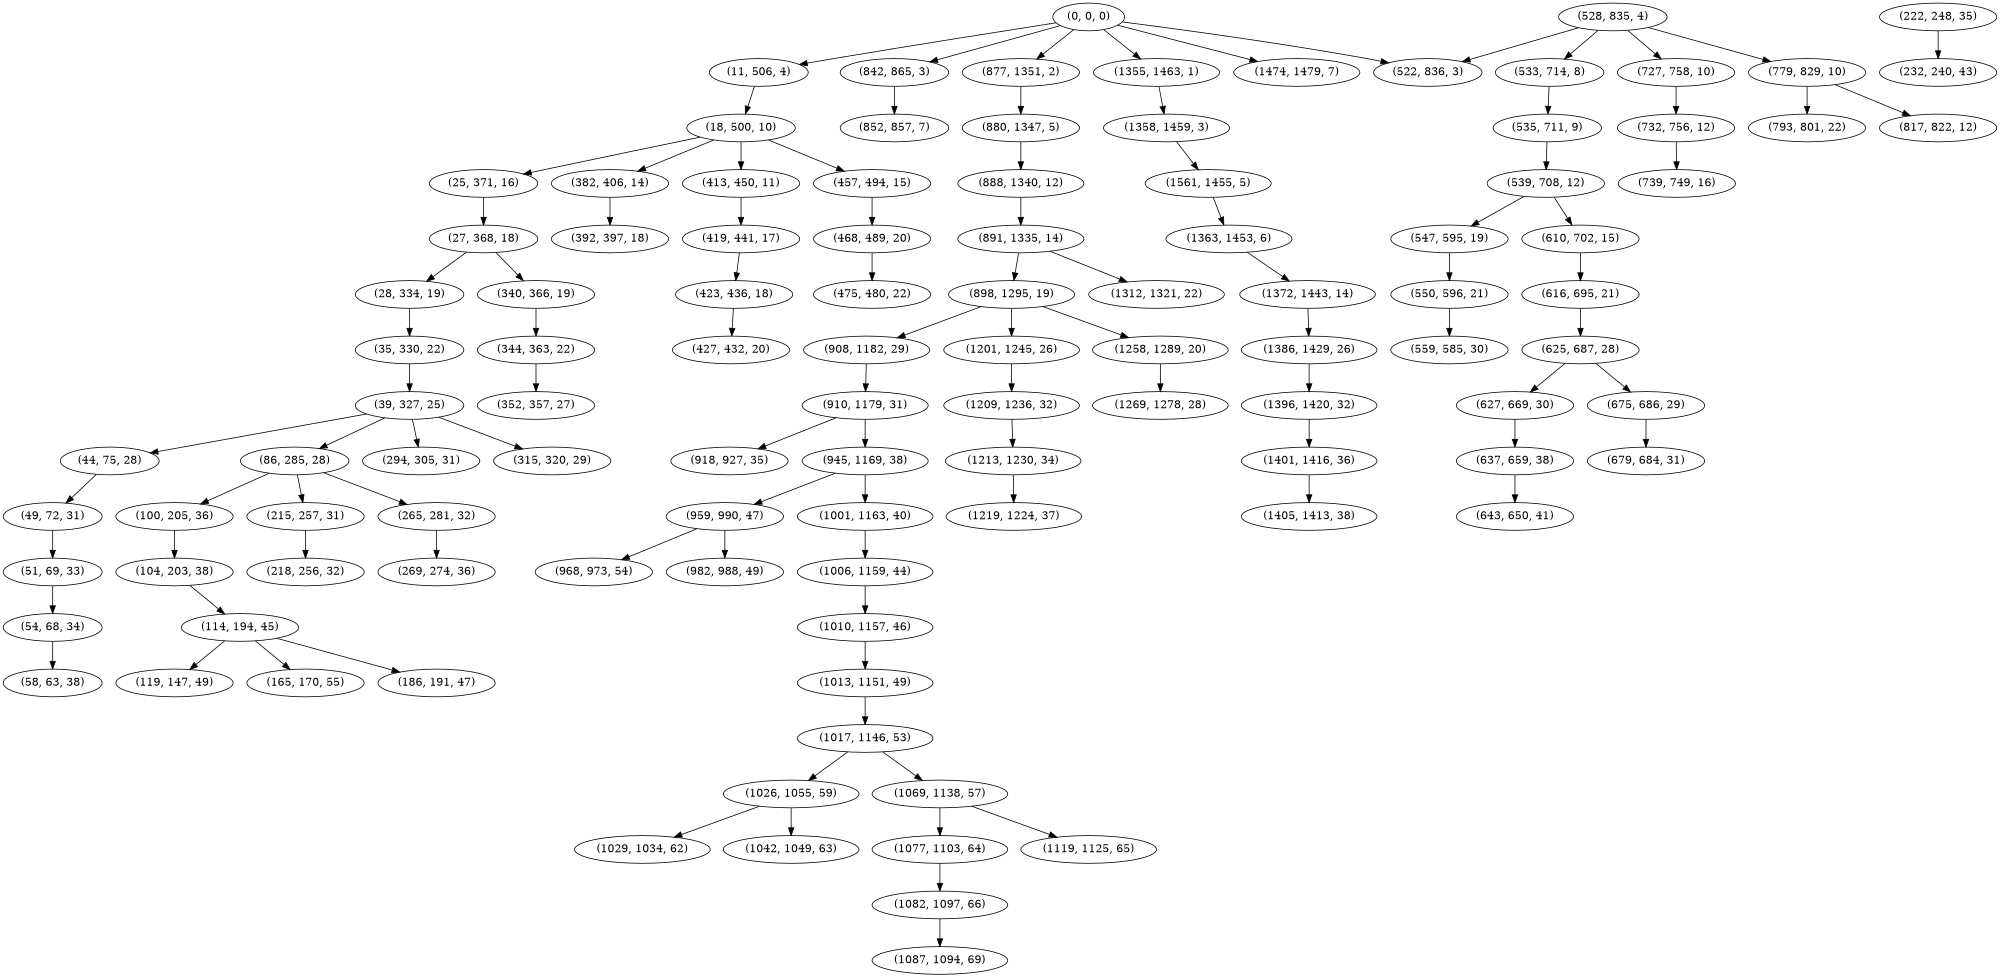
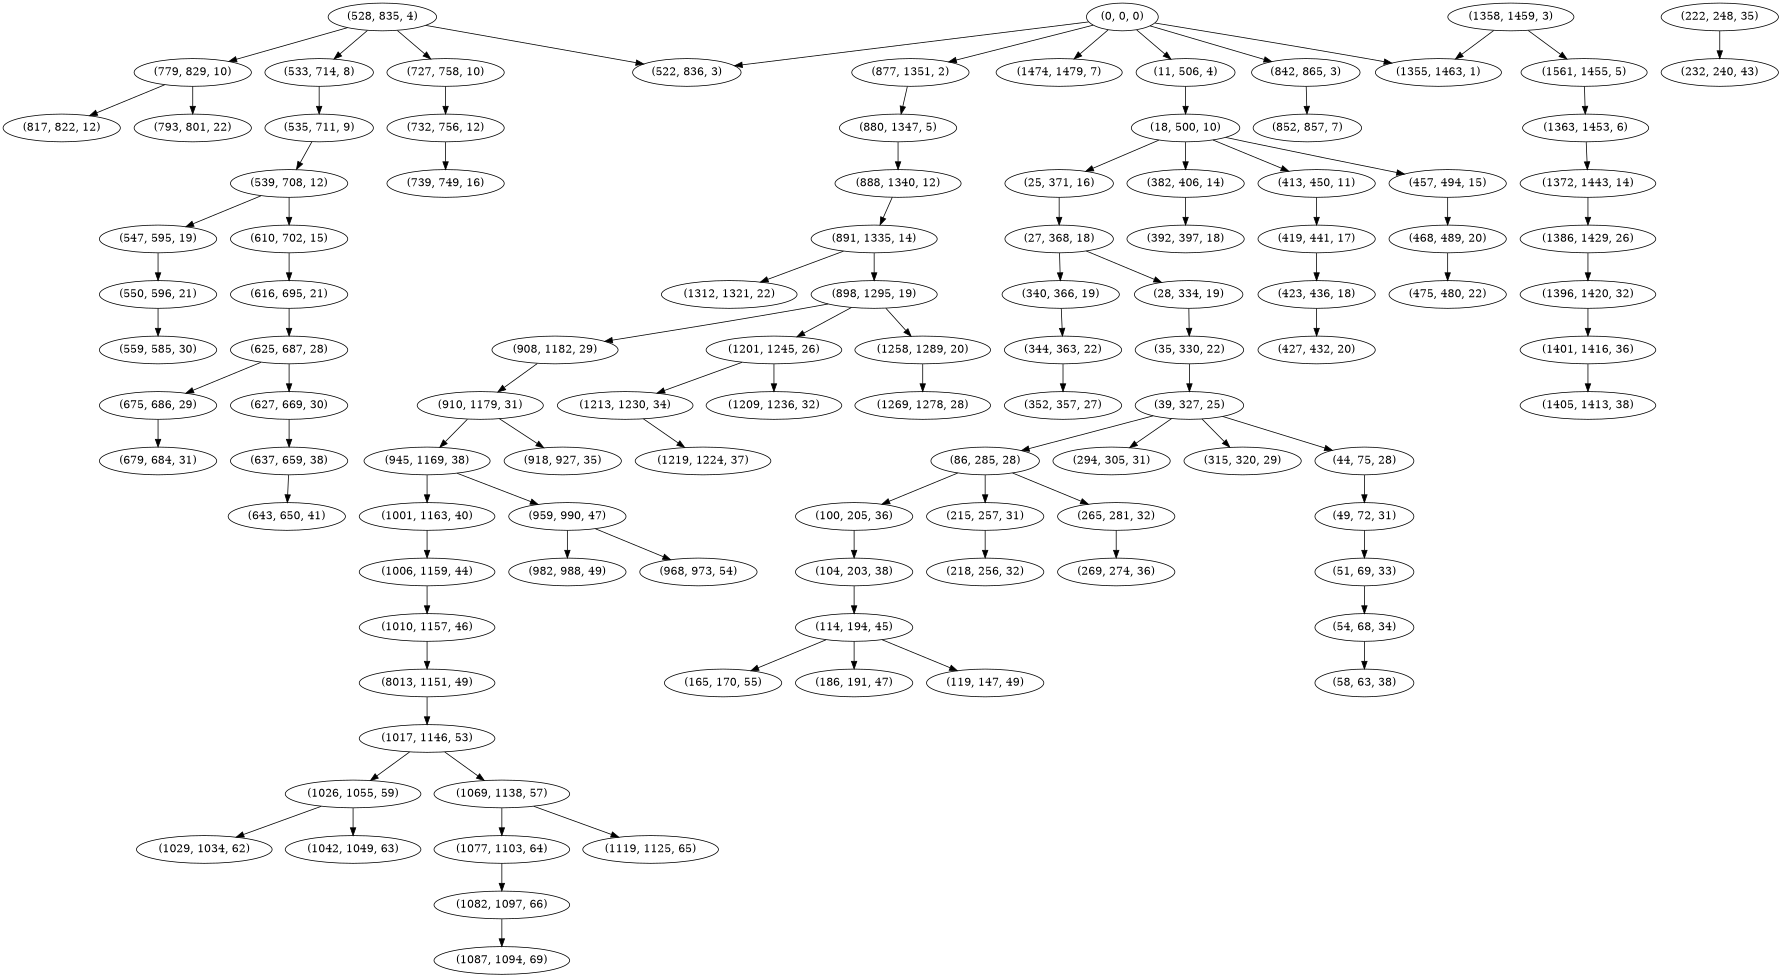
  digraph {
    "(0, 0, 0)"
    "(11, 506, 4)"
    "(522, 836, 3)"
    "(842, 865, 3)"
    "(877, 1351, 2)"
    "(1355, 1463, 1)"
    "(1474, 1479, 7)"
    "(18, 500, 10)"
    "(852, 857, 7)"
    "(880, 1347, 5)"
    "(1358, 1459, 3)"
    "(25, 371, 16)"
    "(382, 406, 14)"
    "(413, 450, 11)"
    "(457, 494, 15)"
    "(27, 368, 18)"
    "(392, 397, 18)"
    "(419, 441, 17)"
    "(468, 489, 20)"
    "(28, 334, 19)"
    "(340, 366, 19)"
    "(35, 330, 22)"
    "(344, 363, 22)"
    "(39, 327, 25)"
    "(44, 75, 28)"
    "(86, 285, 28)"
    "(294, 305, 31)"
    "(315, 320, 29)"
    "(49, 72, 31)"
    "(100, 205, 36)"
    "(215, 257, 31)"
    "(265, 281, 32)"
    "(51, 69, 33)"
    "(54, 68, 34)"
    "(58, 63, 38)"
    "(104, 203, 38)"
    "(218, 256, 32)"
    "(269, 274, 36)"
    "(114, 194, 45)"
    "(119, 147, 49)"
    "(165, 170, 55)"
    "(186, 191, 47)"
    "(222, 248, 35)"
    "(232, 240, 43)"
    "(352, 357, 27)"
    "(423, 436, 18)"
    "(427, 432, 20)"
    "(475, 480, 22)"
    "(528, 835, 4)"
    "(533, 714, 8)"
    "(727, 758, 10)"
    "(779, 829, 10)"
    "(535, 711, 9)"
    "(732, 756, 12)"
    "(793, 801, 22)"
    "(817, 822, 12)"
    "(539, 708, 12)"
    n58 [label="(547, 595, 19)"]
    "(610, 702, 15)"
    "(550, 596, 21)"
    "(616, 695, 21)"
    "(559, 585, 30)"
    "(625, 687, 28)"
    "(627, 669, 30)"
    "(675, 686, 29)"
    "(637, 659, 38)"
    "(679, 684, 31)"
    "(643, 650, 41)"
    "(739, 749, 16)"
    "(888, 1340, 12)"
    "(891, 1335, 14)"
    "(898, 1295, 19)"
    "(1312, 1321, 22)"
    "(908, 1182, 29)"
    "(1201, 1245, 26)"
    "(1258, 1289, 20)"
    "(910, 1179, 31)"
    "(1209, 1236, 32)"
    "(1269, 1278, 28)"
    "(918, 927, 35)"
    "(945, 1169, 38)"
    "(959, 990, 47)"
    "(1001, 1163, 40)"
    "(968, 973, 54)"
    "(982, 988, 49)"
    "(1006, 1159, 44)"
    "(1010, 1157, 46)"
-   "(1013, 1151, 49)"
+   "(1013, 1151, 49)" [label="(8013, 1151, 49)"]
    "(1017, 1146, 53)"
    "(1026, 1055, 59)"
    "(1069, 1138, 57)"
    "(1029, 1034, 62)"
    "(1042, 1049, 63)"
    "(1077, 1103, 64)"
    "(1119, 1125, 65)"
    "(1082, 1097, 66)"
    "(1087, 1094, 69)"
    "(1213, 1230, 34)"
    "(1219, 1224, 37)"
    n100 [label="(1561, 1455, 5)"]
    "(1363, 1453, 6)"
    "(1372, 1443, 14)"
    "(1386, 1429, 26)"
    "(1396, 1420, 32)"
    "(1401, 1416, 36)"
    "(1405, 1413, 38)"
    "(0, 0, 0)" -> "(11, 506, 4)"
    "(0, 0, 0)" -> "(522, 836, 3)"
    "(0, 0, 0)" -> "(842, 865, 3)"
    "(0, 0, 0)" -> "(877, 1351, 2)"
    "(0, 0, 0)" -> "(1355, 1463, 1)"
    "(0, 0, 0)" -> "(1474, 1479, 7)"
    "(11, 506, 4)" -> "(18, 500, 10)"
    "(842, 865, 3)" -> "(852, 857, 7)"
    "(877, 1351, 2)" -> "(880, 1347, 5)"
-   "(1355, 1463, 1)" -> "(1358, 1459, 3)"
+   "(1358, 1459, 3)" -> "(1355, 1463, 1)"
    "(18, 500, 10)" -> "(25, 371, 16)"
    "(18, 500, 10)" -> "(382, 406, 14)"
    "(18, 500, 10)" -> "(413, 450, 11)"
    "(18, 500, 10)" -> "(457, 494, 15)"
    "(880, 1347, 5)" -> "(888, 1340, 12)"
    "(1358, 1459, 3)" -> n100
    "(25, 371, 16)" -> "(27, 368, 18)"
    "(382, 406, 14)" -> "(392, 397, 18)"
    "(413, 450, 11)" -> "(419, 441, 17)"
    "(457, 494, 15)" -> "(468, 489, 20)"
    "(27, 368, 18)" -> "(28, 334, 19)"
    "(27, 368, 18)" -> "(340, 366, 19)"
    "(419, 441, 17)" -> "(423, 436, 18)"
    "(468, 489, 20)" -> "(475, 480, 22)"
    "(28, 334, 19)" -> "(35, 330, 22)"
    "(340, 366, 19)" -> "(344, 363, 22)"
    "(35, 330, 22)" -> "(39, 327, 25)"
    "(344, 363, 22)" -> "(352, 357, 27)"
    "(39, 327, 25)" -> "(44, 75, 28)"
    "(39, 327, 25)" -> "(86, 285, 28)"
    "(39, 327, 25)" -> "(294, 305, 31)"
    "(39, 327, 25)" -> "(315, 320, 29)"
    "(44, 75, 28)" -> "(49, 72, 31)"
    "(86, 285, 28)" -> "(100, 205, 36)"
    "(86, 285, 28)" -> "(215, 257, 31)"
    "(86, 285, 28)" -> "(265, 281, 32)"
    "(49, 72, 31)" -> "(51, 69, 33)"
    "(100, 205, 36)" -> "(104, 203, 38)"
    "(215, 257, 31)" -> "(218, 256, 32)"
    "(265, 281, 32)" -> "(269, 274, 36)"
    "(51, 69, 33)" -> "(54, 68, 34)"
    "(54, 68, 34)" -> "(58, 63, 38)"
    "(104, 203, 38)" -> "(114, 194, 45)"
    "(114, 194, 45)" -> "(119, 147, 49)"
    "(114, 194, 45)" -> "(165, 170, 55)"
    "(114, 194, 45)" -> "(186, 191, 47)"
    "(222, 248, 35)" -> "(232, 240, 43)"
    "(423, 436, 18)" -> "(427, 432, 20)"
    "(528, 835, 4)" -> "(522, 836, 3)"
    "(528, 835, 4)" -> "(533, 714, 8)"
    "(528, 835, 4)" -> "(727, 758, 10)"
    "(528, 835, 4)" -> "(779, 829, 10)"
    "(533, 714, 8)" -> "(535, 711, 9)"
    "(727, 758, 10)" -> "(732, 756, 12)"
    "(779, 829, 10)" -> "(793, 801, 22)"
    "(779, 829, 10)" -> "(817, 822, 12)"
    "(535, 711, 9)" -> "(539, 708, 12)"
    "(732, 756, 12)" -> "(739, 749, 16)"
    "(539, 708, 12)" -> n58
    "(539, 708, 12)" -> "(610, 702, 15)"
    n58 -> "(550, 596, 21)"
    "(610, 702, 15)" -> "(616, 695, 21)"
    "(550, 596, 21)" -> "(559, 585, 30)"
    "(616, 695, 21)" -> "(625, 687, 28)"
    "(625, 687, 28)" -> "(627, 669, 30)"
    "(625, 687, 28)" -> "(675, 686, 29)"
    "(627, 669, 30)" -> "(637, 659, 38)"
    "(675, 686, 29)" -> "(679, 684, 31)"
    "(637, 659, 38)" -> "(643, 650, 41)"
    "(888, 1340, 12)" -> "(891, 1335, 14)"
    "(891, 1335, 14)" -> "(898, 1295, 19)"
    "(891, 1335, 14)" -> "(1312, 1321, 22)"
    "(898, 1295, 19)" -> "(908, 1182, 29)"
    "(898, 1295, 19)" -> "(1201, 1245, 26)"
    "(898, 1295, 19)" -> "(1258, 1289, 20)"
    "(908, 1182, 29)" -> "(910, 1179, 31)"
    "(1201, 1245, 26)" -> "(1209, 1236, 32)"
    "(1258, 1289, 20)" -> "(1269, 1278, 28)"
    "(910, 1179, 31)" -> "(918, 927, 35)"
    "(910, 1179, 31)" -> "(945, 1169, 38)"
-   "(1209, 1236, 32)" -> "(1213, 1230, 34)"
+   "(1201, 1245, 26)" -> "(1213, 1230, 34)"
    "(945, 1169, 38)" -> "(959, 990, 47)"
    "(945, 1169, 38)" -> "(1001, 1163, 40)"
    "(959, 990, 47)" -> "(968, 973, 54)"
    "(959, 990, 47)" -> "(982, 988, 49)"
    "(1001, 1163, 40)" -> "(1006, 1159, 44)"
    "(1006, 1159, 44)" -> "(1010, 1157, 46)"
    "(1010, 1157, 46)" -> "(1013, 1151, 49)"
    "(1013, 1151, 49)" -> "(1017, 1146, 53)"
    "(1017, 1146, 53)" -> "(1026, 1055, 59)"
    "(1017, 1146, 53)" -> "(1069, 1138, 57)"
    "(1026, 1055, 59)" -> "(1029, 1034, 62)"
    "(1026, 1055, 59)" -> "(1042, 1049, 63)"
    "(1069, 1138, 57)" -> "(1077, 1103, 64)"
    "(1069, 1138, 57)" -> "(1119, 1125, 65)"
    "(1077, 1103, 64)" -> "(1082, 1097, 66)"
    "(1082, 1097, 66)" -> "(1087, 1094, 69)"
    "(1213, 1230, 34)" -> "(1219, 1224, 37)"
    n100 -> "(1363, 1453, 6)"
    "(1363, 1453, 6)" -> "(1372, 1443, 14)"
    "(1372, 1443, 14)" -> "(1386, 1429, 26)"
    "(1386, 1429, 26)" -> "(1396, 1420, 32)"
    "(1396, 1420, 32)" -> "(1401, 1416, 36)"
    "(1401, 1416, 36)" -> "(1405, 1413, 38)"
  }
